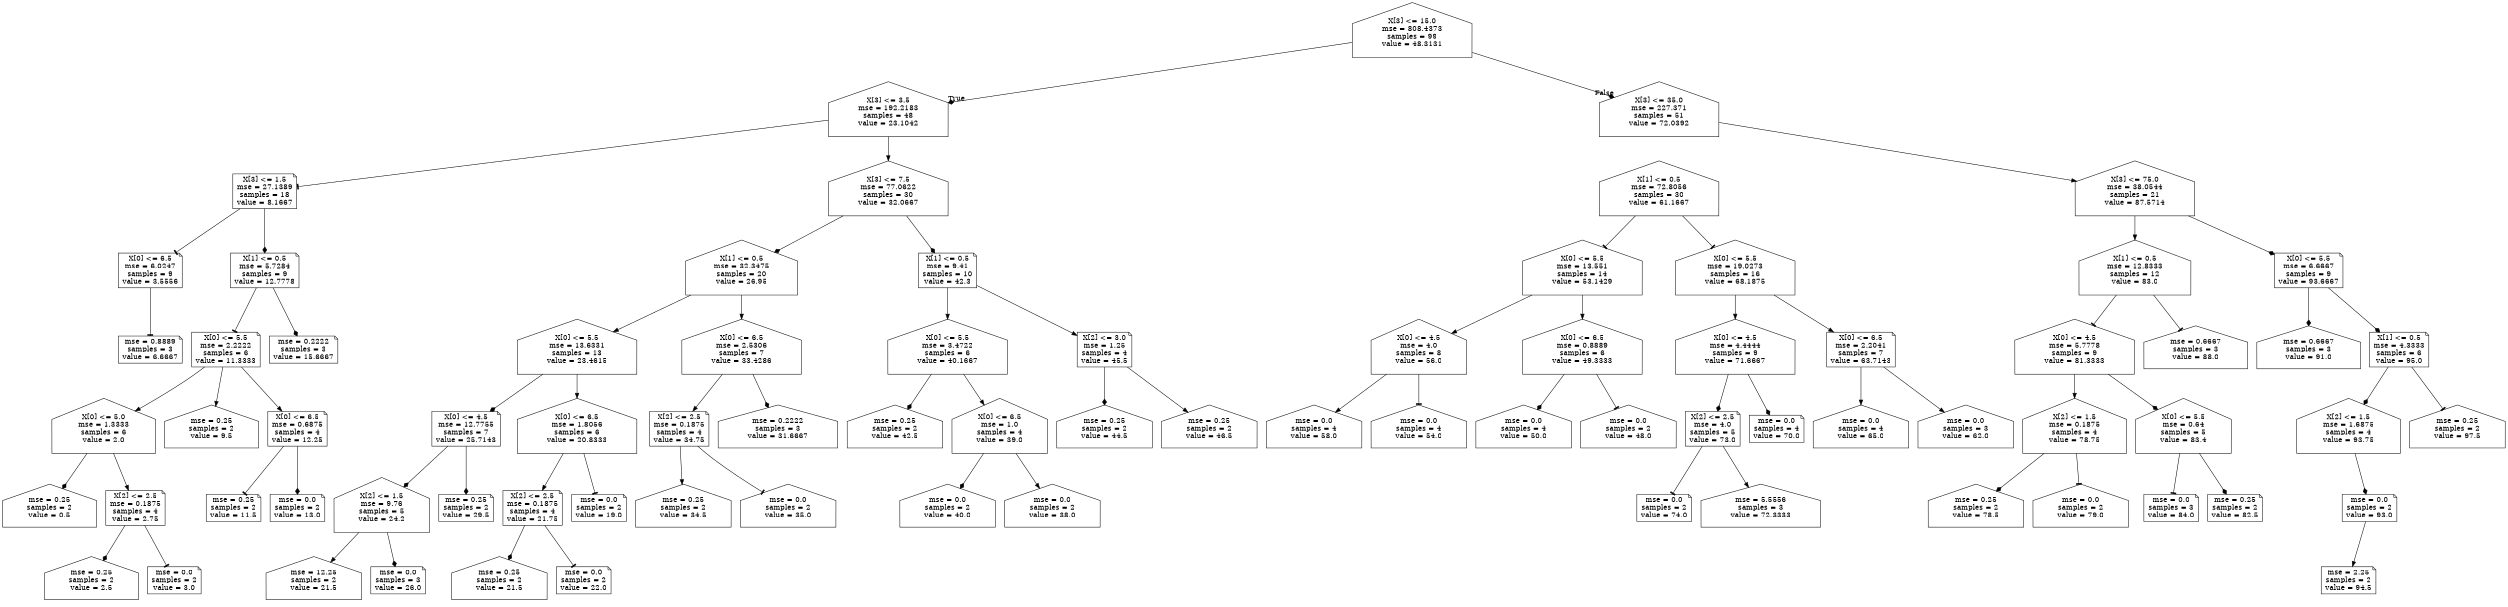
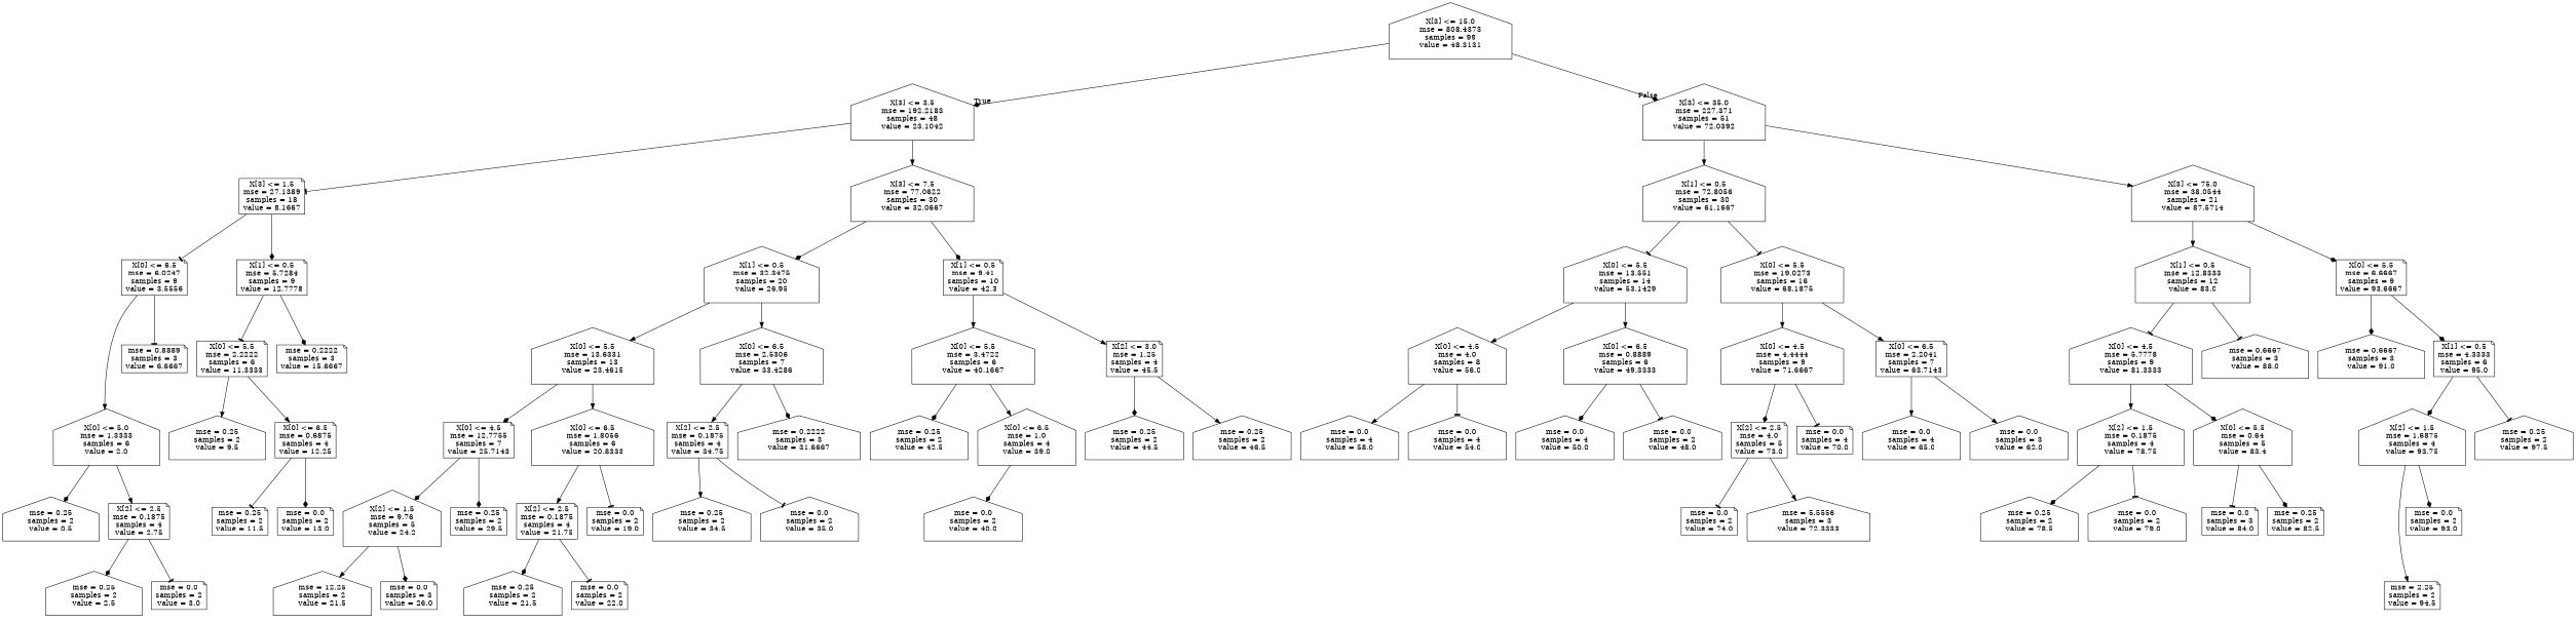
  digraph {
    node [shape=house]
    edge [arrowhead=normal]
    n1 [label="X[3] <= 15.0\nmse = 808.4373\nsamples = 99\nvalue = 48.3131"]
    n2 [label="X[3] <= 3.5\nmse = 192.2183\nsamples = 48\nvalue = 23.1042"]
    n3 [label="X[3] <= 35.0\nmse = 227.371\nsamples = 51\nvalue = 72.0392"]
    n4 [label="X[3] <= 1.5\nmse = 27.1389\nsamples = 18\nvalue = 8.1667" shape=note]
    n5 [label="X[3] <= 7.5\nmse = 77.0622\nsamples = 30\nvalue = 32.0667"]
    n6 [label="X[1] <= 0.5\nmse = 72.8056\nsamples = 30\nvalue = 61.1667"]
    n7 [label="X[3] <= 75.0\nmse = 38.0544\nsamples = 21\nvalue = 87.5714"]
    n8 [label="X[0] <= 6.5\nmse = 6.0247\nsamples = 9\nvalue = 3.5556" shape=note]
    n9 [label="X[1] <= 0.5\nmse = 5.7284\nsamples = 9\nvalue = 12.7778" shape=note]
    n10 [label="X[1] <= 0.5\nmse = 32.3475\nsamples = 20\nvalue = 26.95"]
    n11 [label="X[1] <= 0.5\nmse = 9.41\nsamples = 10\nvalue = 42.3" shape=note]
    n12 [label="X[0] <= 5.0\nmse = 1.3333\nsamples = 6\nvalue = 2.0"]
    n13 [label="mse = 0.8889\nsamples = 3\nvalue = 6.6667" shape=note]
    n14 [label="X[0] <= 5.5\nmse = 2.2222\nsamples = 6\nvalue = 11.3333" shape=note]
    n15 [label="mse = 0.2222\nsamples = 3\nvalue = 15.6667" shape=note]
    n16 [label="mse = 0.25\nsamples = 2\nvalue = 0.5"]
    n17 [label="X[2] <= 2.5\nmse = 0.1875\nsamples = 4\nvalue = 2.75" shape=note]
    n18 [label="mse = 0.25\nsamples = 2\nvalue = 2.5"]
    n19 [label="mse = 0.0\nsamples = 2\nvalue = 3.0" shape=note]
    n20 [label="mse = 0.25\nsamples = 2\nvalue = 9.5"]
    n21 [label="X[0] <= 6.5\nmse = 0.6875\nsamples = 4\nvalue = 12.25" shape=note]
    n22 [label="mse = 0.25\nsamples = 2\nvalue = 11.5" shape=note]
    n23 [label="mse = 0.0\nsamples = 2\nvalue = 13.0" shape=note]
    n24 [label="X[0] <= 5.5\nmse = 13.6331\nsamples = 13\nvalue = 23.4615"]
    n25 [label="X[0] <= 6.5\nmse = 2.5306\nsamples = 7\nvalue = 33.4286"]
    n26 [label="X[0] <= 5.5\nmse = 3.4722\nsamples = 6\nvalue = 40.1667"]
    n27 [label="X[2] <= 3.0\nmse = 1.25\nsamples = 4\nvalue = 45.5" shape=note]
    n28 [label="X[0] <= 4.5\nmse = 12.7755\nsamples = 7\nvalue = 25.7143" shape=note]
    n29 [label="X[0] <= 6.5\nmse = 1.8056\nsamples = 6\nvalue = 20.8333"]
    n30 [label="X[2] <= 2.5\nmse = 0.1875\nsamples = 4\nvalue = 34.75" shape=note]
    n31 [label="mse = 0.2222\nsamples = 3\nvalue = 31.6667"]
    n32 [label="X[2] <= 1.5\nmse = 9.76\nsamples = 5\nvalue = 24.2"]
    n33 [label="mse = 0.25\nsamples = 2\nvalue = 29.5" shape=note]
    n34 [label="X[2] <= 2.5\nmse = 0.1875\nsamples = 4\nvalue = 21.75" shape=note]
    n35 [label="mse = 0.0\nsamples = 2\nvalue = 19.0" shape=note]
    n36 [label="mse = 12.25\nsamples = 2\nvalue = 21.5"]
    n37 [label="mse = 0.0\nsamples = 3\nvalue = 26.0" shape=note]
    n38 [label="mse = 0.25\nsamples = 2\nvalue = 21.5"]
    n39 [label="mse = 0.0\nsamples = 2\nvalue = 22.0" shape=note]
    n40 [label="mse = 0.25\nsamples = 2\nvalue = 34.5"]
    n41 [label="mse = 0.0\nsamples = 2\nvalue = 35.0"]
    n42 [label="mse = 0.25\nsamples = 2\nvalue = 42.5"]
    n43 [label="X[0] <= 6.5\nmse = 1.0\nsamples = 4\nvalue = 39.0"]
    n44 [label="mse = 0.25\nsamples = 2\nvalue = 44.5"]
    n45 [label="mse = 0.25\nsamples = 2\nvalue = 46.5"]
    n46 [label="mse = 0.0\nsamples = 2\nvalue = 40.0"]
-   n47 [label="mse = 0.0\nsamples = 2\nvalue = 38.0"]
    n48 [label="X[0] <= 5.5\nmse = 13.551\nsamples = 14\nvalue = 53.1429"]
    n49 [label="X[0] <= 5.5\nmse = 19.0273\nsamples = 16\nvalue = 68.1875"]
    n50 [label="X[1] <= 0.5\nmse = 12.8333\nsamples = 12\nvalue = 83.0"]
    n51 [label="X[0] <= 5.5\nmse = 6.6667\nsamples = 9\nvalue = 93.6667" shape=note]
    n52 [label="X[0] <= 4.5\nmse = 4.0\nsamples = 8\nvalue = 56.0"]
    n53 [label="X[0] <= 6.5\nmse = 0.8889\nsamples = 6\nvalue = 49.3333"]
    n54 [label="X[0] <= 4.5\nmse = 4.4444\nsamples = 9\nvalue = 71.6667"]
    n55 [label="X[0] <= 6.5\nmse = 2.2041\nsamples = 7\nvalue = 63.7143" shape=note]
    n56 [label="mse = 0.0\nsamples = 4\nvalue = 58.0"]
    n57 [label="mse = 0.0\nsamples = 4\nvalue = 54.0"]
    n58 [label="mse = 0.0\nsamples = 4\nvalue = 50.0"]
    n59 [label="mse = 0.0\nsamples = 2\nvalue = 48.0"]
    n60 [label="X[2] <= 2.5\nmse = 4.0\nsamples = 5\nvalue = 73.0" shape=note]
    n61 [label="mse = 0.0\nsamples = 4\nvalue = 70.0" shape=note]
    n62 [label="mse = 0.0\nsamples = 4\nvalue = 65.0"]
    n63 [label="mse = 0.0\nsamples = 3\nvalue = 62.0"]
    n64 [label="mse = 0.0\nsamples = 2\nvalue = 74.0" shape=note]
    n65 [label="mse = 5.5556\nsamples = 3\nvalue = 72.3333"]
    n66 [label="X[0] <= 4.5\nmse = 5.7778\nsamples = 9\nvalue = 81.3333"]
    n67 [label="mse = 0.6667\nsamples = 3\nvalue = 88.0"]
    n68 [label="mse = 0.6667\nsamples = 3\nvalue = 91.0"]
    n69 [label="X[1] <= 0.5\nmse = 4.3333\nsamples = 6\nvalue = 95.0" shape=note]
    n70 [label="X[2] <= 1.5\nmse = 0.1875\nsamples = 4\nvalue = 78.75"]
    n71 [label="X[0] <= 5.5\nmse = 0.64\nsamples = 5\nvalue = 83.4"]
    n72 [label="mse = 0.25\nsamples = 2\nvalue = 78.5"]
    n73 [label="mse = 0.0\nsamples = 2\nvalue = 79.0"]
    n74 [label="mse = 0.0\nsamples = 3\nvalue = 84.0" shape=note]
    n75 [label="mse = 0.25\nsamples = 2\nvalue = 82.5" shape=note]
    n76 [label="X[2] <= 1.5\nmse = 1.6875\nsamples = 4\nvalue = 93.75"]
    n77 [label="mse = 0.25\nsamples = 2\nvalue = 97.5"]
    n78 [label="mse = 2.25\nsamples = 2\nvalue = 94.5" shape=note]
    n79 [label="mse = 0.0\nsamples = 2\nvalue = 93.0" shape=note]
    n1 -> n2 [arrowhead=diamond headlabel=True labelangle=45 labeldistance=2.5]
    n1 -> n3 [arrowhead=diamond headlabel=False labelangle=-45 labeldistance=2.5]
    n2 -> n4 [arrowhead=tee]
    n2 -> n5
+   n3 -> n6
    n3 -> n7
    n4 -> n8 [arrowhead=tee]
    n4 -> n9 [arrowhead=diamond]
    n5 -> n10 [arrowhead=diamond]
    n5 -> n11 [arrowhead=diamond]
    n6 -> n48 [arrowhead=tee]
    n6 -> n49 [arrowhead=tee]
    n7 -> n50
    n7 -> n51 [arrowhead=diamond]
-   n14 -> n12
+   n8 -> n12
    n8 -> n13 [arrowhead=tee]
    n9 -> n14 [arrowhead=tee]
    n9 -> n15 [arrowhead=diamond]
    n10 -> n24
    n10 -> n25
    n11 -> n26
    n11 -> n27
    n12 -> n16 [arrowhead=diamond]
    n12 -> n17
    n14 -> n20
    n14 -> n21
    n17 -> n18 [arrowhead=diamond]
    n17 -> n19 [arrowhead=tee]
    n21 -> n22 [arrowhead=tee]
    n21 -> n23 [arrowhead=diamond]
    n24 -> n28 [arrowhead=diamond]
    n24 -> n29
    n25 -> n30
    n25 -> n31 [arrowhead=diamond]
    n26 -> n42 [arrowhead=diamond]
    n26 -> n43
    n27 -> n44 [arrowhead=diamond]
    n27 -> n45
    n28 -> n32 [arrowhead=diamond]
    n28 -> n33 [arrowhead=diamond]
    n29 -> n34
    n29 -> n35 [arrowhead=tee]
    n30 -> n40
    n30 -> n41 [arrowhead=tee]
    n32 -> n36
    n32 -> n37 [arrowhead=diamond]
    n34 -> n38 [arrowhead=diamond]
    n34 -> n39 [arrowhead=tee]
    n43 -> n46 [arrowhead=diamond]
-   n43 -> n47
    n48 -> n52
    n48 -> n53
    n49 -> n54
    n49 -> n55
    n50 -> n66 [arrowhead=tee]
    n50 -> n67 [arrowhead=tee]
    n51 -> n68 [arrowhead=diamond]
    n51 -> n69 [arrowhead=diamond]
    n52 -> n56
    n52 -> n57 [arrowhead=tee]
    n53 -> n58 [arrowhead=diamond]
    n53 -> n59 [arrowhead=tee]
    n54 -> n60 [arrowhead=diamond]
-   n54 -> n61 [arrowhead=diamond]
+   n54 -> n61 [arrowhead=tee]
    n55 -> n62
    n55 -> n63
    n60 -> n64 [arrowhead=tee]
    n60 -> n65
    n66 -> n70
    n66 -> n71 [arrowhead=diamond]
    n69 -> n76 [arrowhead=diamond]
    n69 -> n77 [arrowhead=tee]
    n70 -> n72 [arrowhead=diamond]
    n70 -> n73 [arrowhead=tee]
    n71 -> n74 [arrowhead=tee]
    n71 -> n75 [arrowhead=diamond]
-   n79 -> n78
+   n76 -> n78
    n76 -> n79 [arrowhead=diamond]
  }
